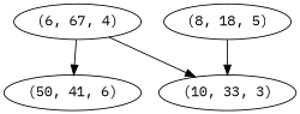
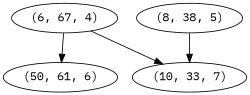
  digraph {
    fontname="IBM Plex Mono"
    node [fontname="IBM Plex Mono"]
    edge [fontname="IBM Plex Mono"]
    "(6, 67, 4)"
-   "(50, 61, 6)" [label="(50, 41, 6)"]
-   "(10, 33, 7)" [label="(10, 33, 3)"]
-   "(8, 38, 5)" [label="(8, 18, 5)"]
+   "(50, 61, 6)"
+   "(10, 33, 7)"
+   "(8, 38, 5)"
    "(6, 67, 4)" -> "(50, 61, 6)"
    "(6, 67, 4)" -> "(10, 33, 7)"
    "(8, 38, 5)" -> "(10, 33, 7)"
  }
